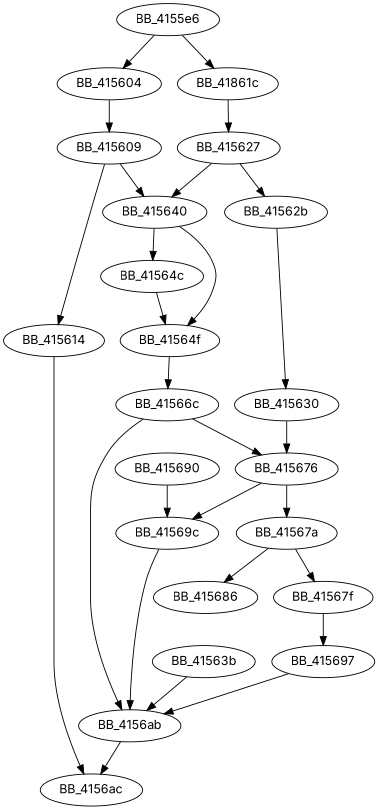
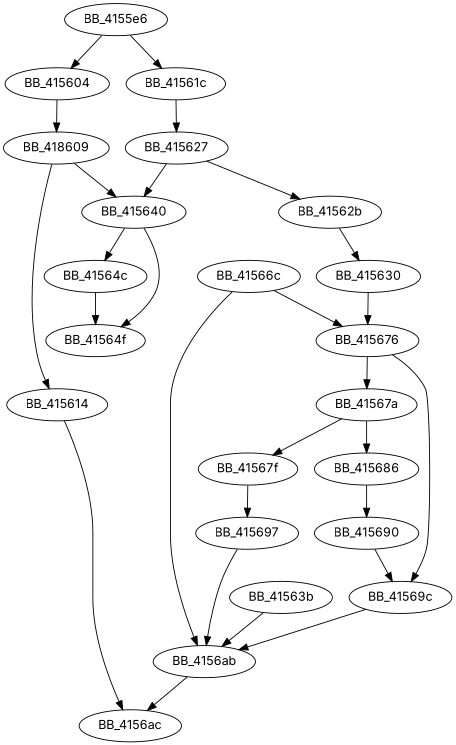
  digraph {
    fontname=Inter
    node [fontname=Inter]
    edge [fontname=Inter]
    BB_4155e6
    BB_415604
-   BB_41561c [label=BB_41861c]
-   BB_415609
+   BB_41561c
+   BB_415609 [label=BB_418609]
    BB_415627
    BB_415640
    BB_415614
    BB_41562b
    BB_41564c
    BB_41564f
    BB_4156ac
    BB_415630
    BB_41566c
    BB_415676
    BB_41563b
    BB_4156ab
    BB_41567a
    BB_41569c
    BB_41567f
    BB_415686
    BB_415697
    BB_415690
    BB_4155e6 -> BB_415604
    BB_4155e6 -> BB_41561c
    BB_415604 -> BB_415609
    BB_41561c -> BB_415627
    BB_415609 -> BB_415640
    BB_415609 -> BB_415614
    BB_415627 -> BB_415640
    BB_415627 -> BB_41562b
    BB_415640 -> BB_41564c
    BB_415640 -> BB_41564f
    BB_415614 -> BB_4156ac
    BB_41562b -> BB_415630
    BB_41564c -> BB_41564f
-   BB_41564f -> BB_41566c
    BB_415630 -> BB_415676
    BB_41566c -> BB_415676
    BB_41566c -> BB_4156ab
    BB_415676 -> BB_41567a
    BB_415676 -> BB_41569c
    BB_41563b -> BB_4156ab
    BB_4156ab -> BB_4156ac
    BB_41567a -> BB_41567f
    BB_41567a -> BB_415686
    BB_41569c -> BB_4156ab
    BB_41567f -> BB_415697
+   BB_415686 -> BB_415690
    BB_415697 -> BB_4156ab
    BB_415690 -> BB_41569c
  }
